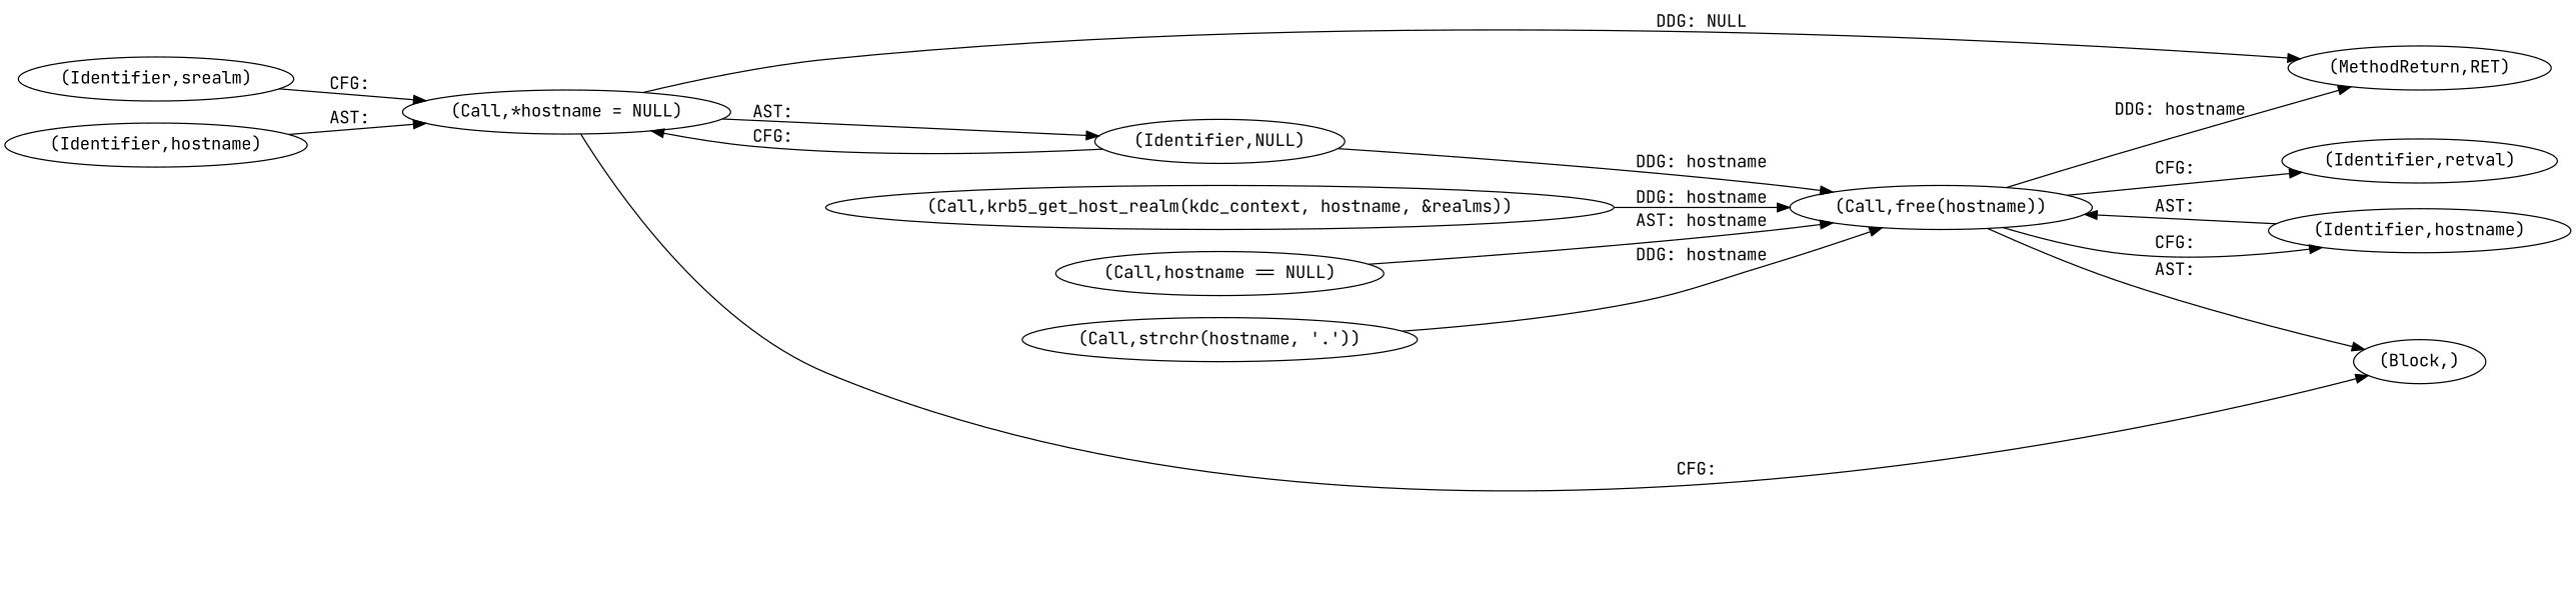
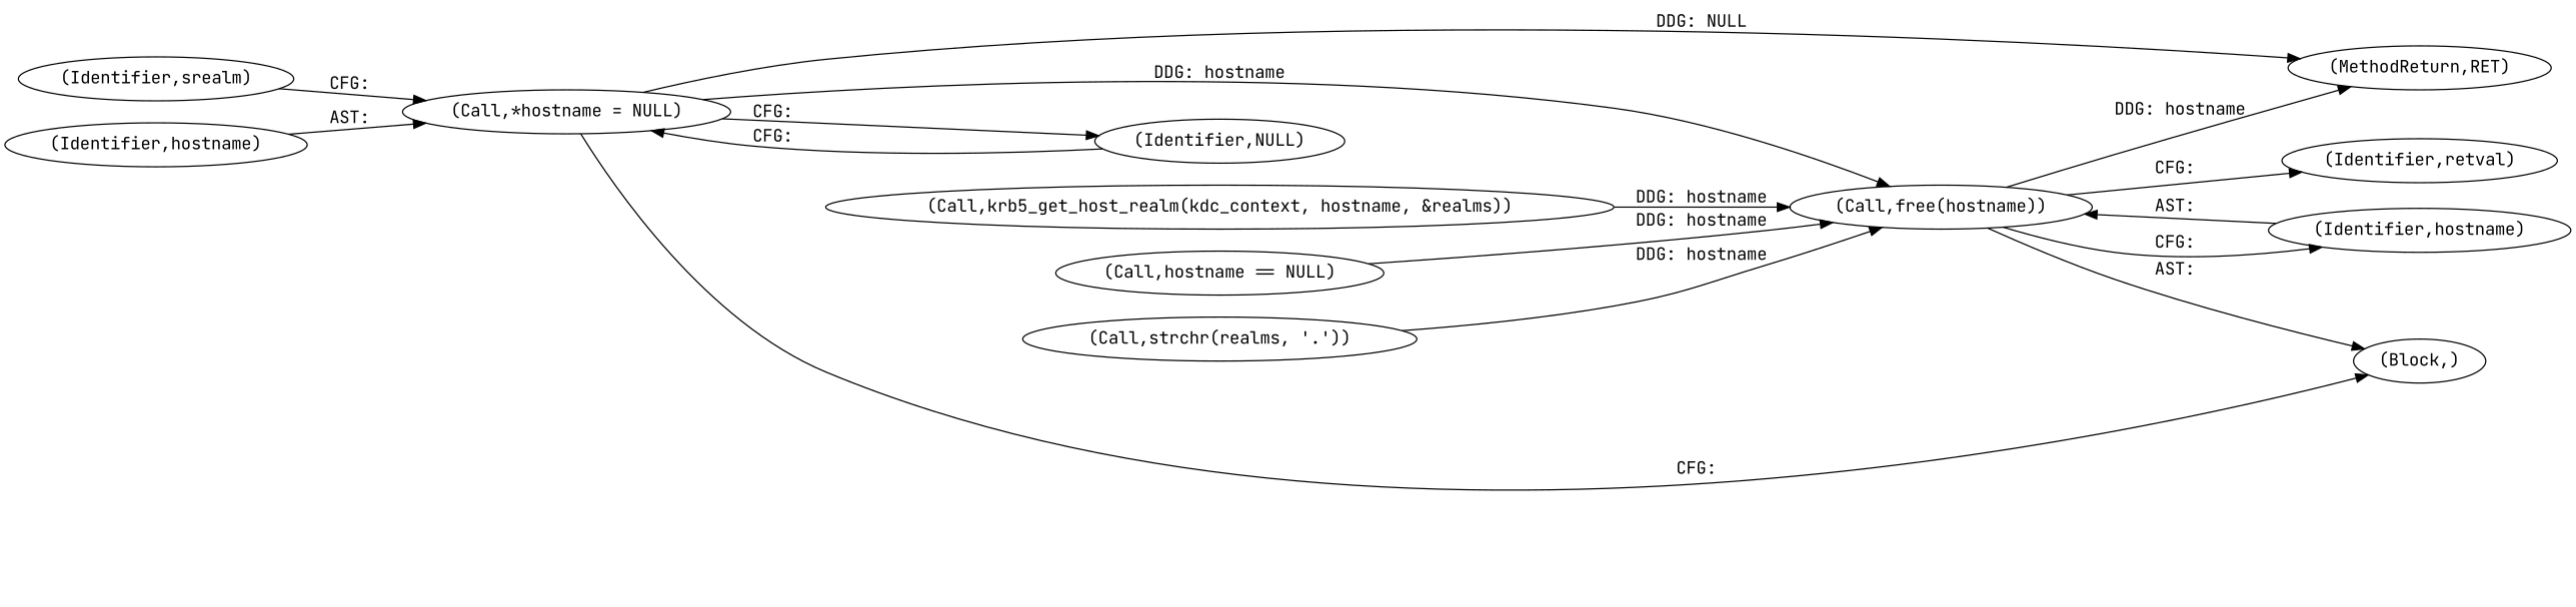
  digraph {
    fontname="JetBrains Mono"
    rankdir=LR
    node [fontname="JetBrains Mono"]
    edge [fontname="JetBrains Mono"]
    n1 [label="(Call,*hostname = NULL)"]
    n2 [label="(Call,free(hostname))"]
    n3 [label="(MethodReturn,RET)"]
    n4 [label="(Identifier,NULL)"]
    n5 [label="(Block,)"]
    n6 [label="(Identifier,hostname)"]
    n7 [label="(Identifier,retval)"]
    n8 [label="(Identifier,srealm)"]
    n9 [label="(Call,krb5_get_host_realm(kdc_context, hostname, &realms))"]
    n10 [label="(Call,hostname == NULL)"]
    n11 [label="(Identifier,hostname)"]
-   n12 [label="(Call,strchr(hostname, '.'))"]
-   n4 -> n2 [label="DDG: hostname"]
+   n12 [label="(Call,strchr(realms, '.'))"]
+   n1 -> n2 [label="DDG: hostname"]
    n1 -> n3 [label="DDG: NULL"]
-   n1 -> n4 [label="AST: "]
+   n1 -> n4 [label="CFG: "]
    n1 -> n5 [label="CFG: "]
    n2 -> n3 [label="DDG: hostname"]
    n2 -> n5 [label="AST: "]
    n2 -> n6 [label="CFG: "]
    n2 -> n7 [label="CFG: "]
    n4 -> n1 [label="CFG: "]
    n6 -> n2 [label="AST: "]
    n8 -> n1 [label="CFG: "]
    n9 -> n2 [label="DDG: hostname"]
-   n10 -> n2 [label="AST: hostname"]
+   n10 -> n2 [label="DDG: hostname"]
    n11 -> n1 [label="AST: "]
    n12 -> n2 [label="DDG: hostname"]
  }
